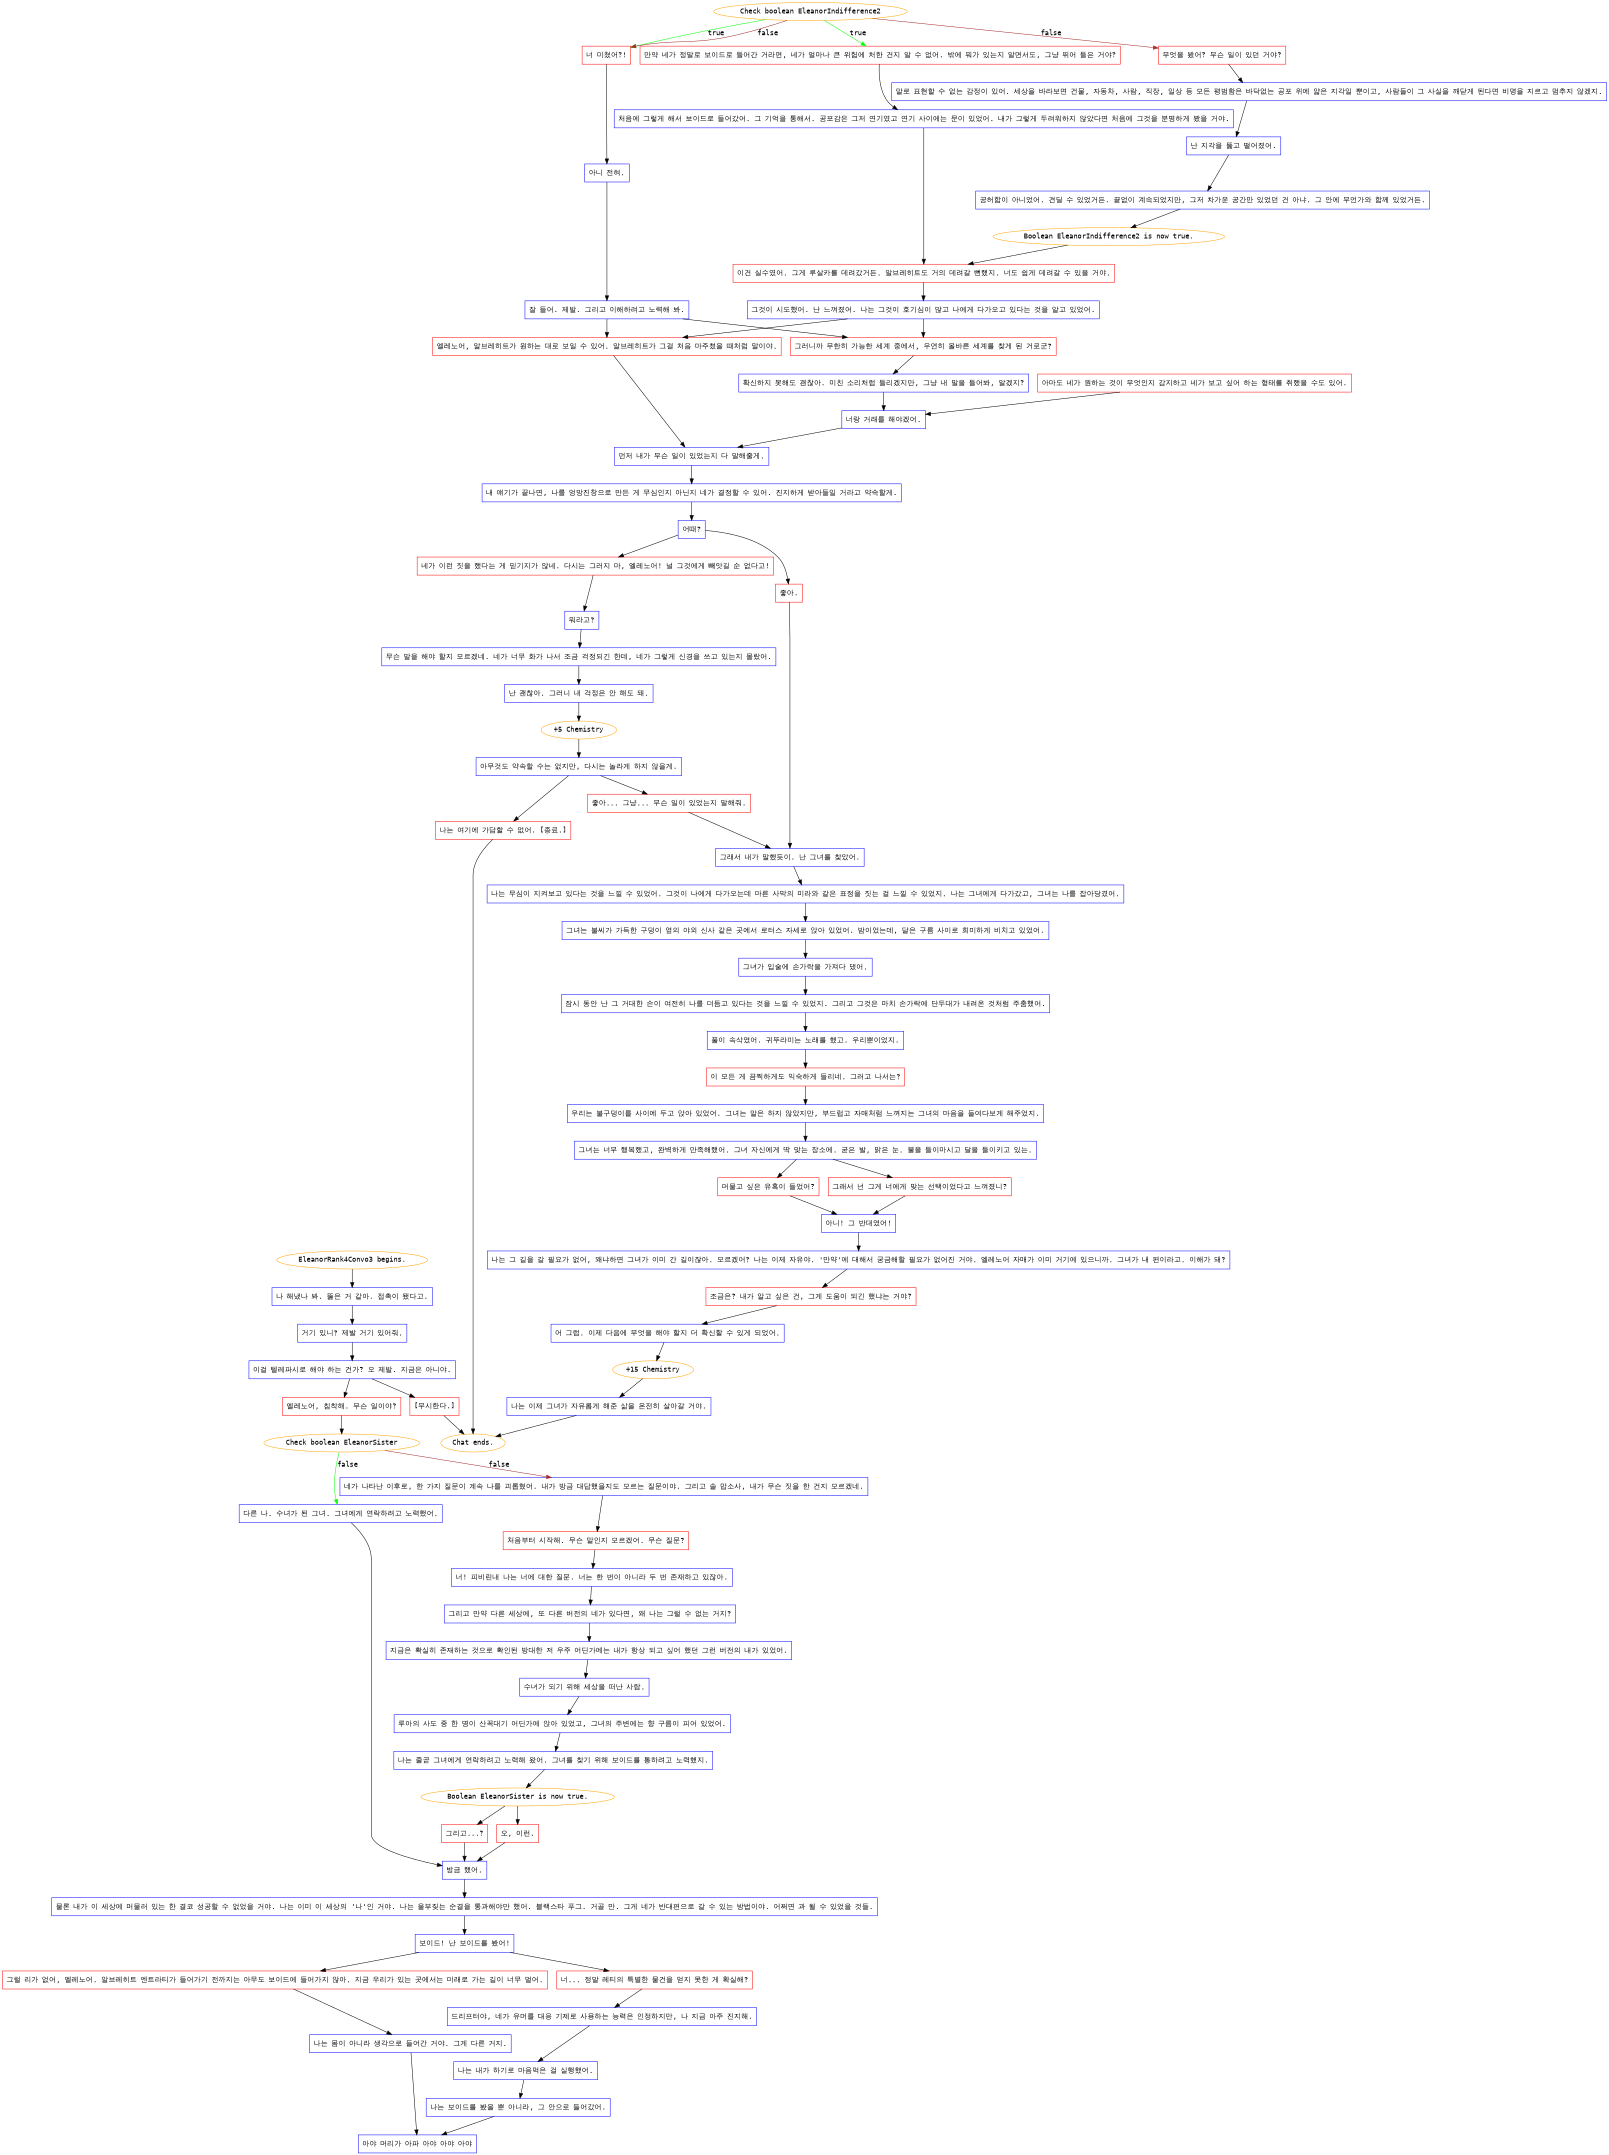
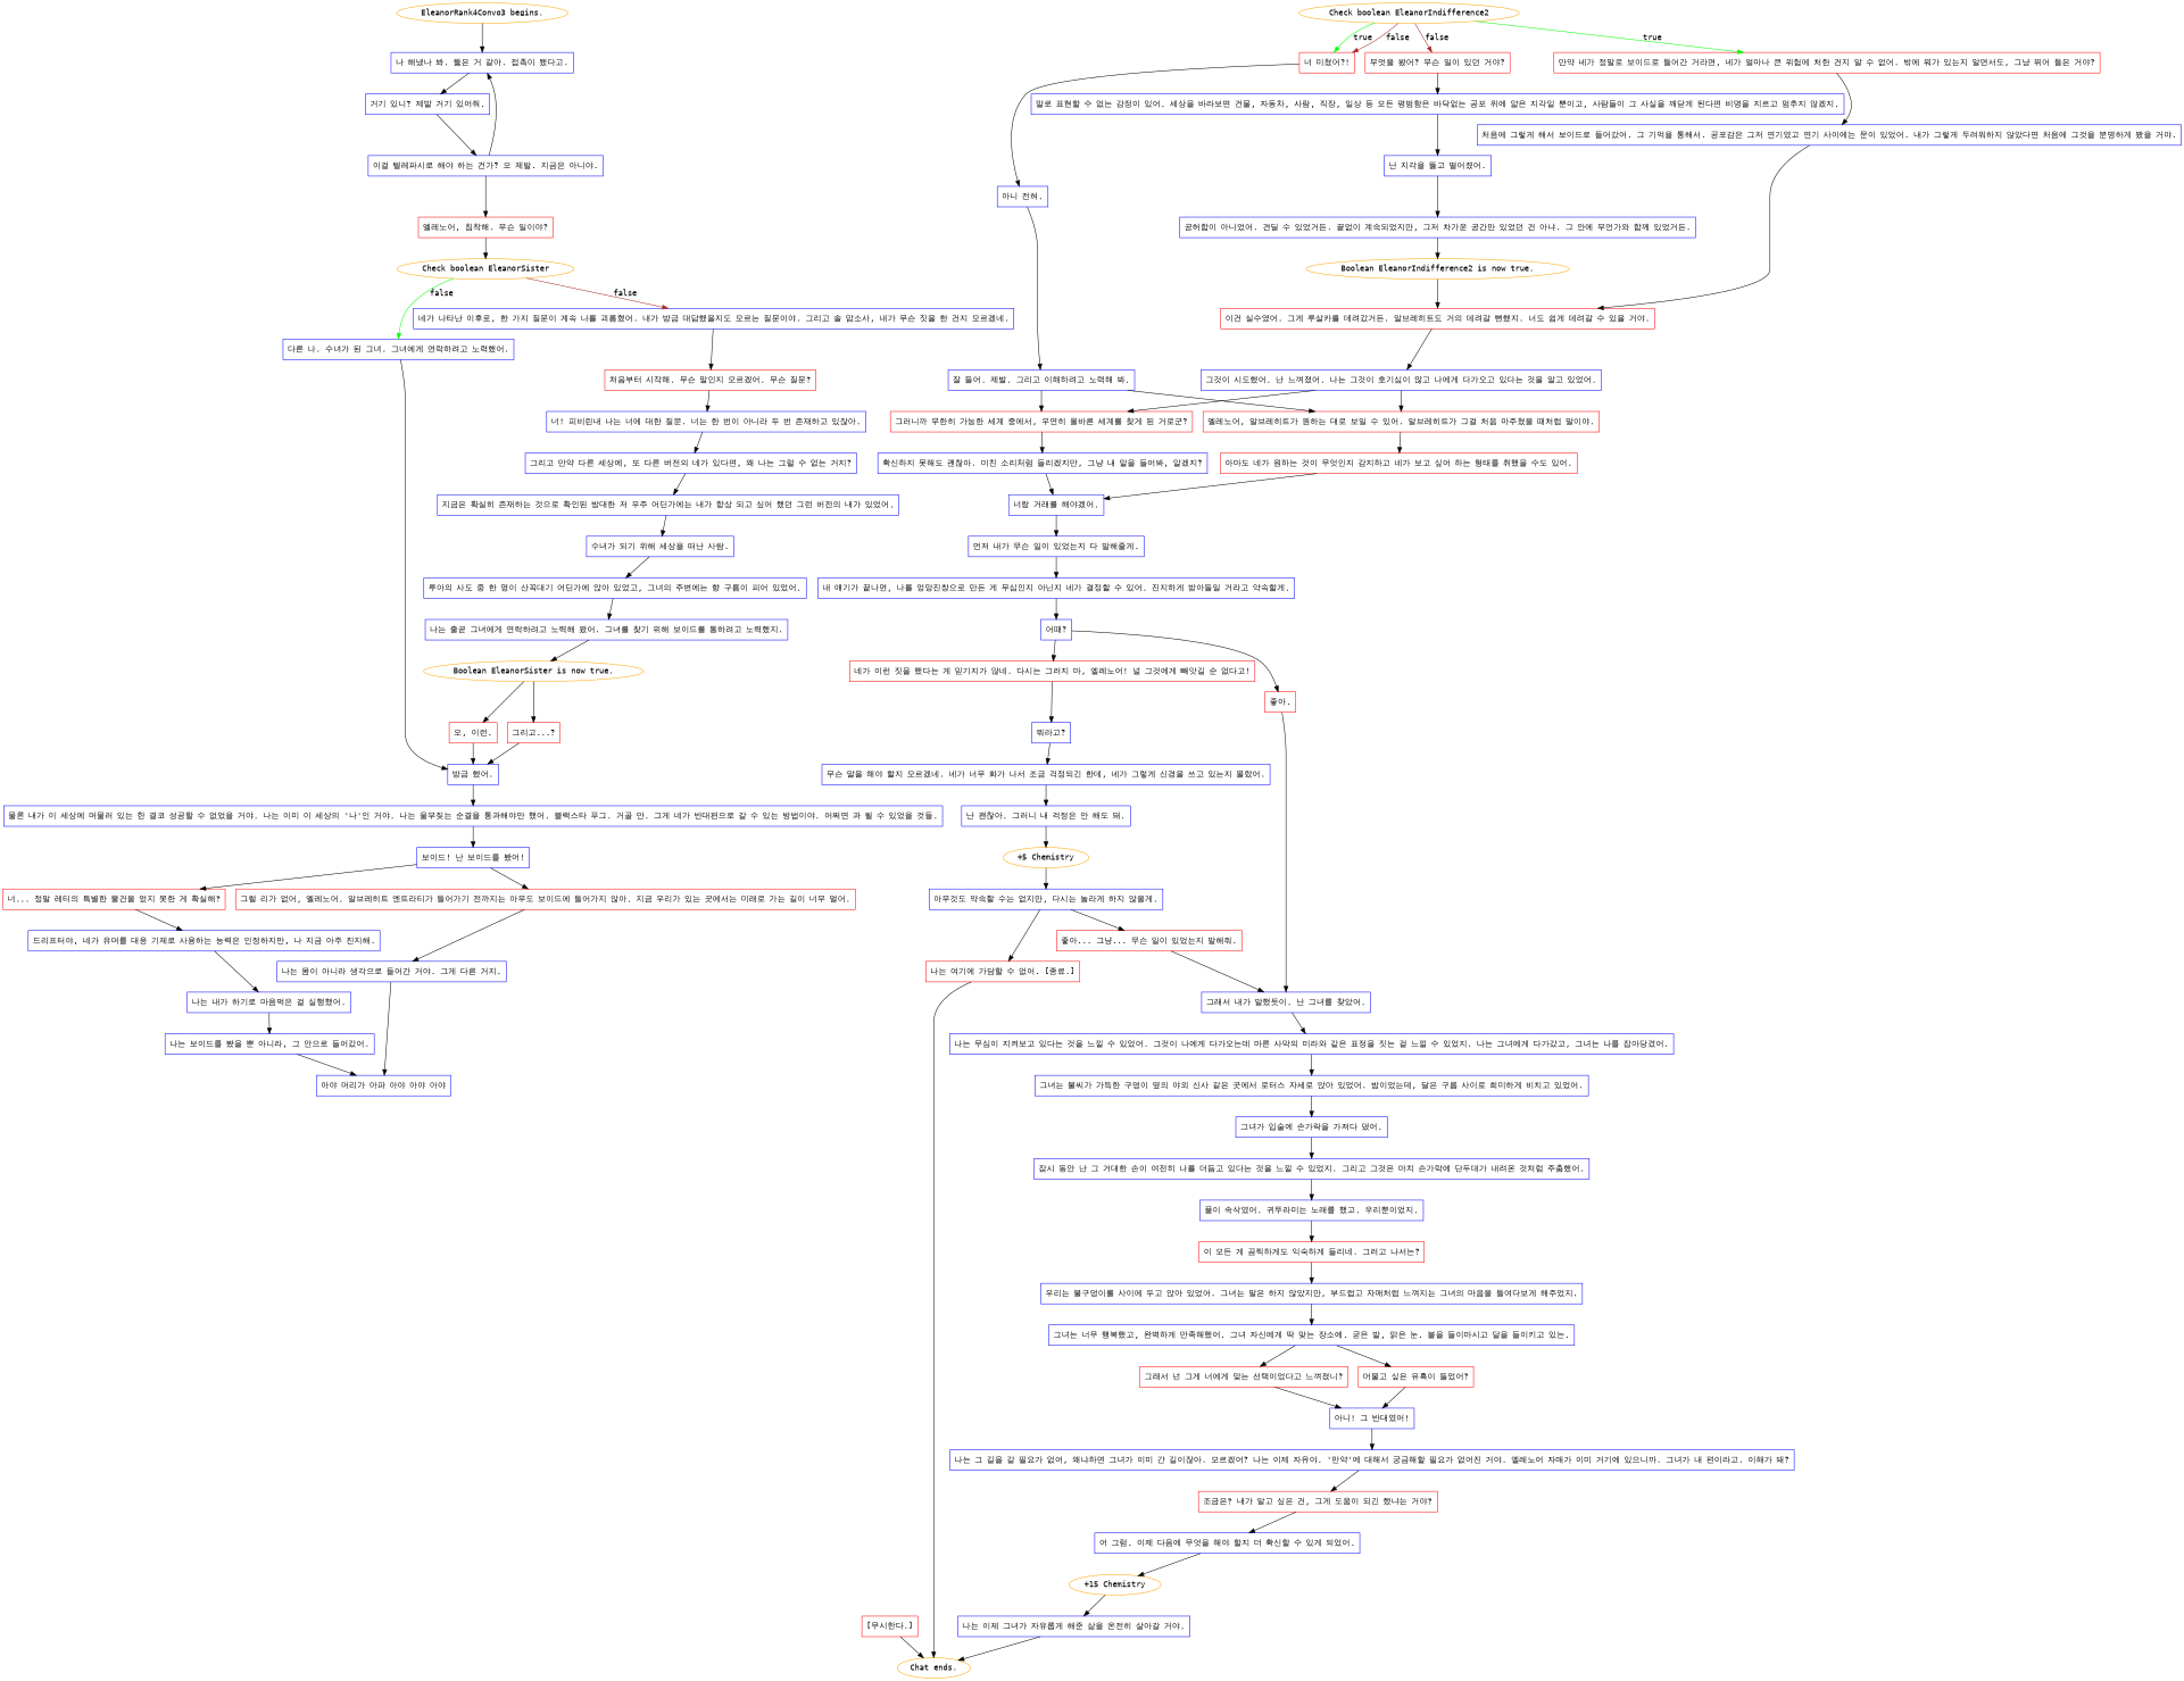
  digraph {
    fontname="DejaVu Sans Mono"
    node [color=blue fontname="DejaVu Sans Mono" shape=box]
    edge [fontname="DejaVu Sans Mono"]
    "EleanorRank4Convo3 begins." [color=orange shape=""]
    n2 [label="나 해냈나 봐. 뚫은 거 같아. 접촉이 됐다고."]
    n3 [label="거기 있니? 제발 거기 있어줘."]
    n4 [label="이걸 텔레파시로 해야 하는 건가? 오 제발. 지금은 아니야."]
    n5 [color=red label="엘레노어, 침착해. 무슨 일이야?"]
    n6 [color=red label="[무시한다.]"]
    n7 [color=orange label="Check boolean EleanorSister" shape=""]
    "Chat ends." [color=orange shape=""]
    n9 [label="다른 나. 수녀가 된 그녀. 그녀에게 연락하려고 노력했어."]
    n10 [label="네가 나타난 이후로, 한 가지 질문이 계속 나를 괴롭혔어. 내가 방금 대답했을지도 모르는 질문이야. 그리고 솔 맙소사, 내가 무슨 짓을 한 건지 모르겠네."]
    n11 [label="방금 했어."]
    n12 [color=red label="처음부터 시작해. 무슨 말인지 모르겠어. 무슨 질문?"]
    n13 [label="물론 내가 이 세상에 머물러 있는 한 결코 성공할 수 없었을 거야. 나는 이미 이 세상의 '나'인 거야. 나는 울부짖는 순결을 통과해야만 했어. 블랙스타 푸그. 거골 만. 그게 네가 반대편으로 갈 수 있는 방법이야. 어쩌면 과 될 수 있었을 것들."]
    n14 [label="너! 피비린내 나는 너에 대한 질문. 너는 한 번이 아니라 두 번 존재하고 있잖아."]
    n15 [label="보이드! 난 보이드를 봤어!"]
    n16 [label="그리고 만약 다른 세상에, 또 다른 버전의 네가 있다면, 왜 나는 그럴 수 없는 거지?"]
    n17 [color=red label="너... 정말 레티의 특별한 물건을 얻지 못한 게 확실해?"]
    n18 [color=red label="그럴 리가 없어, 엘레노어. 알브레히트 엔트라티가 들어가기 전까지는 아무도 보이드에 들어가지 않아. 지금 우리가 있는 곳에서는 미래로 가는 길이 너무 멀어."]
    n19 [label="지금은 확실히 존재하는 것으로 확인된 방대한 저 우주 어딘가에는 내가 항상 되고 싶어 했던 그런 버전의 내가 있었어."]
    n20 [label="드리프터야, 네가 유머를 대응 기제로 사용하는 능력은 인정하지만, 나 지금 아주 진지해."]
    n21 [label="나는 몸이 아니라 생각으로 들어간 거야. 그게 다른 거지."]
    n22 [label="수녀가 되기 위해 세상을 떠난 사람."]
    n23 [label="나는 내가 하기로 마음먹은 걸 실행했어."]
    n24 [label="아야 머리가 아파 아야 아야 아야"]
    n25 [label="루아의 사도 중 한 명이 산꼭대기 어딘가에 앉아 있었고, 그녀의 주변에는 향 구름이 피어 있었어."]
    n26 [label="나는 보이드를 봤을 뿐 아니라, 그 안으로 들어갔어."]
    n27 [label="나는 줄곧 그녀에게 연락하려고 노력해 왔어. 그녀를 찾기 위해 보이드를 통하려고 노력했지."]
    n28 [color=orange label="Check boolean EleanorIndifference2" shape=""]
    n29 [color=red label="만약 네가 정말로 보이드로 들어간 거라면, 네가 얼마나 큰 위험에 처한 건지 알 수 없어. 밖에 뭐가 있는지 알면서도, 그냥 뛰어 들은 거야?"]
    n30 [color=red label="너 미쳤어?!"]
    n31 [color=red label="무엇을 봤어? 무슨 일이 있던 거야?"]
    n32 [color=orange label="Boolean EleanorSister is now true." shape=""]
    n33 [label="처음에 그렇게 해서 보이드로 들어갔어. 그 기억을 통해서. 공포감은 그저 연기였고 연기 사이에는 문이 있었어. 내가 그렇게 두려워하지 않았다면 처음에 그것을 분명하게 봤을 거야."]
    n34 [label="아니 전혀."]
    n35 [label="말로 표현할 수 없는 감정이 있어. 세상을 바라보면 건물, 자동차, 사람, 직장, 일상 등 모든 평범함은 바닥없는 공포 위에 얇은 지각일 뿐이고, 사람들이 그 사실을 깨닫게 된다면 비명을 지르고 멈추지 않겠지."]
    n36 [color=red label="오, 이런."]
    n37 [color=red label="그리고...?"]
    n38 [color=red label="이건 실수였어. 그게 루살카를 데려갔거든. 알브레히트도 거의 데려갈 뻔했지. 너도 쉽게 데려갈 수 있을 거야."]
    n39 [label="잘 들어. 제발. 그리고 이해하려고 노력해 봐."]
    n40 [label="난 지각을 뚫고 떨어졌어."]
    n41 [label="그것이 시도했어. 난 느껴졌어. 나는 그것이 호기심이 많고 나에게 다가오고 있다는 것을 알고 있었어."]
    n42 [color=red label="그러니까 무한히 가능한 세계 중에서, 우연히 올바른 세계를 찾게 된 거로군?"]
    n43 [color=red label="엘레노어, 알브레히트가 원하는 대로 보일 수 있어. 알브레히트가 그걸 처음 마주쳤을 때처럼 말이야."]
    n44 [label="공허함이 아니었어. 견딜 수 있었거든. 끝없이 계속되었지만, 그저 차가운 공간만 있었던 건 아냐. 그 안에 무언가와 함께 있었거든."]
    n45 [label="확신하지 못해도 괜찮아. 미친 소리처럼 들리겠지만, 그냥 내 말을 들어봐, 알겠지?"]
    n46 [color=red label="아마도 네가 원하는 것이 무엇인지 감지하고 네가 보고 싶어 하는 형태를 취했을 수도 있어."]
    n47 [color=orange label="Boolean EleanorIndifference2 is now true." shape=""]
    n48 [label="너랑 거래를 해야겠어."]
    n49 [label="먼저 내가 무슨 일이 있었는지 다 말해줄게."]
    n50 [label="내 얘기가 끝나면, 나를 엉망진창으로 만든 게 무심인지 아닌지 네가 결정할 수 있어. 진지하게 받아들일 거라고 약속할게."]
    n51 [label="어때?"]
    n52 [color=red label="좋아."]
    n53 [color=red label="네가 이런 짓을 했다는 게 믿기지가 않네. 다시는 그러지 마, 엘레노어! 널 그것에게 빼앗길 순 없다고!"]
    n54 [label="그래서 내가 말했듯이. 난 그녀를 찾았어."]
    n55 [label="뭐라고?"]
    n56 [label="나는 무심이 지켜보고 있다는 것을 느낄 수 있었어. 그것이 나에게 다가오는데 마른 사막의 미라와 같은 표정을 짓는 걸 느낄 수 있었지. 나는 그녀에게 다가갔고, 그녀는 나를 잡아당겼어."]
    n57 [label="무슨 말을 해야 할지 모르겠네. 네가 너무 화가 나서 조금 걱정되긴 한데, 네가 그렇게 신경을 쓰고 있는지 몰랐어."]
    n58 [label="그녀는 불씨가 가득한 구덩이 옆의 야외 신사 같은 곳에서 로터스 자세로 앉아 있었어. 밤이었는데, 달은 구름 사이로 희미하게 비치고 있었어."]
    n59 [label="난 괜찮아. 그러니 내 걱정은 안 해도 돼."]
    n60 [label="그녀가 입술에 손가락을 가져다 댔어."]
    n61 [color=orange label="+5 Chemistry" shape=""]
    n62 [label="잠시 동안 난 그 거대한 손이 여전히 나를 더듬고 있다는 것을 느낄 수 있었지. 그리고 그것은 마치 손가락에 단두대가 내려온 것처럼 주춤했어."]
    n63 [label="아무것도 약속할 수는 없지만, 다시는 놀라게 하지 않을게."]
    n64 [label="풀이 속삭였어. 귀뚜라미는 노래를 했고. 우리뿐이었지."]
    n65 [color=red label="좋아... 그냥... 무슨 일이 있었는지 말해줘."]
    n66 [color=red label="나는 여기에 가담할 수 없어. [종료.]"]
    n67 [color=red label="이 모든 게 끔찍하게도 익숙하게 들리네. 그러고 나서는?"]
    n68 [label="우리는 불구덩이를 사이에 두고 앉아 있었어. 그녀는 말은 하지 않았지만, 부드럽고 자매처럼 느껴지는 그녀의 마음을 들여다보게 해주었지."]
    n69 [label="그녀는 너무 행복했고, 완벽하게 만족해했어. 그녀 자신에게 딱 맞는 장소에. 굳은 발, 맑은 눈. 불을 들이마시고 달을 들이키고 있는."]
    n70 [color=red label="그래서 넌 그게 너에게 맞는 선택이었다고 느껴졌니?"]
    n71 [color=red label="머물고 싶은 유혹이 들었어?"]
    n72 [label="아니! 그 반대였어!"]
    n73 [label="나는 그 길을 갈 필요가 없어, 왜냐하면 그녀가 이미 간 길이잖아. 모르겠어? 나는 이제 자유야. '만약'에 대해서 궁금해할 필요가 없어진 거야. 엘레노어 자매가 이미 거기에 있으니까. 그녀가 내 편이라고. 이해가 돼?"]
    n74 [color=red label="조금은? 내가 알고 싶은 건, 그게 도움이 되긴 했냐는 거야?"]
    n75 [label="어 그럼. 이제 다음에 무엇을 해야 할지 더 확신할 수 있게 되었어."]
    n76 [color=orange label="+15 Chemistry" shape=""]
    n77 [label="나는 이제 그녀가 자유롭게 해준 삶을 온전히 살아갈 거야."]
    "EleanorRank4Convo3 begins." -> n2
    n2 -> n3
    n3 -> n4
    n4 -> n5
-   n4 -> n6
+   n4 -> n2
    n5 -> n7
    n6 -> "Chat ends."
    n7 -> n9 [color=green label=false]
    n7 -> n10 [color=brown label=false]
    n9 -> n11
    n10 -> n12
    n11 -> n13
    n12 -> n14
    n13 -> n15
    n14 -> n16
    n15 -> n17
    n15 -> n18
    n16 -> n19
    n17 -> n20
    n18 -> n21
    n19 -> n22
    n20 -> n23
    n21 -> n24
    n22 -> n25
    n23 -> n26
    n25 -> n27
    n26 -> n24
    n27 -> n32
    n28 -> n29 [color=green label=true]
    n28 -> n30 [color=green label=true]
    n28 -> n30 [color=brown label=false]
    n28 -> n31 [color=brown label=false]
    n29 -> n33
    n30 -> n34
    n31 -> n35
    n32 -> n36
    n32 -> n37
    n33 -> n38
    n34 -> n39
    n35 -> n40
    n36 -> n11
    n37 -> n11
    n38 -> n41
    n39 -> n42
    n39 -> n43
    n40 -> n44
    n41 -> n42
    n41 -> n43
    n42 -> n45
-   n43 -> n49
+   n43 -> n46
    n44 -> n47
    n45 -> n48
    n46 -> n48
    n47 -> n38
    n48 -> n49
    n49 -> n50
    n50 -> n51
    n51 -> n52
    n51 -> n53
    n52 -> n54
    n53 -> n55
    n54 -> n56
    n55 -> n57
    n56 -> n58
    n57 -> n59
    n58 -> n60
    n59 -> n61
    n60 -> n62
    n61 -> n63
    n62 -> n64
    n63 -> n65
    n63 -> n66
    n64 -> n67
    n65 -> n54
    n66 -> "Chat ends."
    n67 -> n68
    n68 -> n69
    n69 -> n70
    n69 -> n71
    n70 -> n72
    n71 -> n72
    n72 -> n73
    n73 -> n74
    n74 -> n75
    n75 -> n76
    n76 -> n77
    n77 -> "Chat ends."
  }
